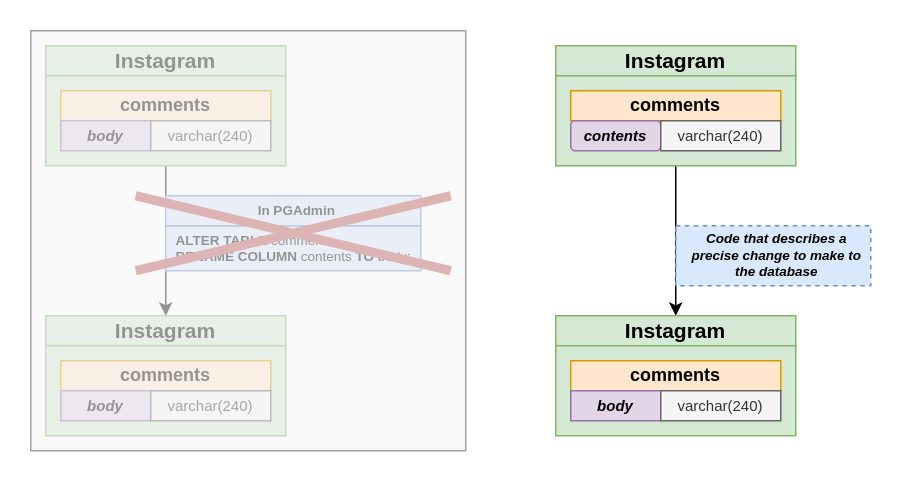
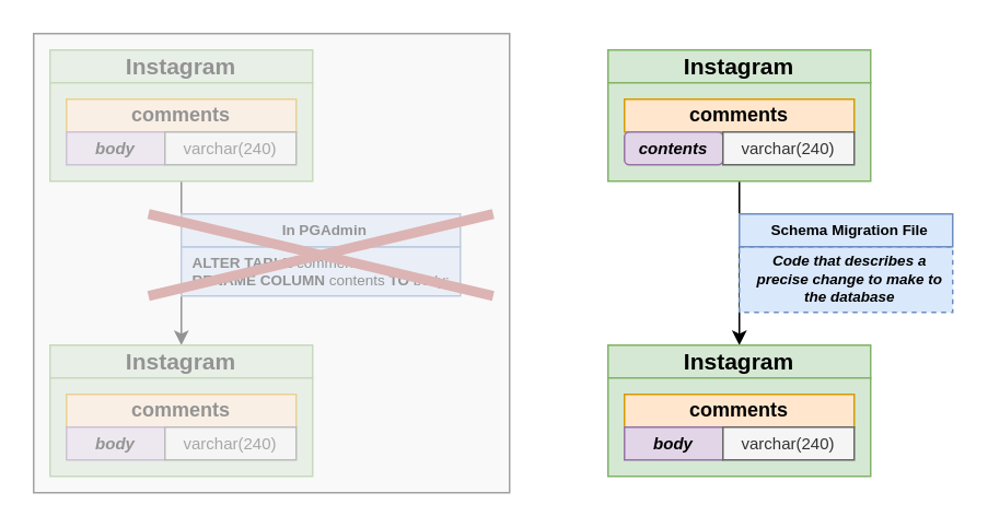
  <mxCell id="0" />
  <mxCell id="1" parent="0" />
  <mxCell id="2" style="edgeStyle=orthogonalEdgeStyle;rounded=0;orthogonalLoop=1;jettySize=auto;html=1;exitX=0.5;exitY=1;exitDx=0;exitDy=0;strokeWidth=1;fontSize=16;" parent="1" source="13" target="5" edge="1"><mxGeometry relative="1" as="geometry" /></mxCell>
  <mxCell id="3" value="&lt;b&gt;ALTER&lt;/b&gt; &lt;b&gt;TABLE&lt;/b&gt; comments&lt;br style=&quot;font-size: 9px&quot;&gt;&lt;b&gt;RENAME COLUMN &lt;/b&gt;contents &lt;b&gt;TO &lt;/b&gt;body;" style="rounded=0;whiteSpace=wrap;html=1;fontSize=9;align=left;fillColor=#dae8fc;strokeColor=#6c8ebf;spacingLeft=5;" parent="1" vertex="1"><mxGeometry x="110" y="150" width="170" height="30" as="geometry" /></mxCell>
  <mxCell id="4" value="&lt;b&gt;In PGAdmin&lt;/b&gt;" style="rounded=0;whiteSpace=wrap;html=1;fontSize=9;align=center;fillColor=#dae8fc;strokeColor=#6c8ebf;spacingLeft=5;" parent="1" vertex="1"><mxGeometry x="110" y="130" width="170" height="20" as="geometry" /></mxCell>
  <mxCell id="5" value="Instagram" style="rounded=0;whiteSpace=wrap;html=1;fillColor=#d5e8d4;strokeColor=#82b366;fontStyle=1;fontSize=14;" parent="1" vertex="1"><mxGeometry x="30" y="210" width="160" height="20" as="geometry" /></mxCell>
  <mxCell id="6" value="" style="rounded=0;whiteSpace=wrap;html=1;fillColor=#d5e8d4;strokeColor=#82b366;fontStyle=1" parent="1" vertex="1"><mxGeometry x="30" y="230" width="160" height="60" as="geometry" /></mxCell>
  <mxCell id="7" value="comments" style="rounded=0;whiteSpace=wrap;html=1;fontSize=12;fillColor=#ffe6cc;strokeColor=#d79b00;fontStyle=1" parent="1" vertex="1"><mxGeometry x="40" y="240" width="140" height="20" as="geometry" /></mxCell>
  <mxCell id="8" value="body" style="rounded=0;whiteSpace=wrap;html=1;fontSize=10;fillColor=#e1d5e7;strokeColor=#9673a6;fontStyle=3" parent="1" vertex="1"><mxGeometry x="40" y="260" width="60" height="20" as="geometry" /></mxCell>
  <mxCell id="9" value="varchar(240)" style="rounded=0;whiteSpace=wrap;html=1;fontSize=10;fillColor=#f5f5f5;strokeColor=#666666;fontColor=#333333;fontStyle=0" parent="1" vertex="1"><mxGeometry x="100" y="260" width="80" height="20" as="geometry" /></mxCell>
  <mxCell id="10" value="" style="endArrow=none;html=1;strokeWidth=6;fontSize=16;fillColor=#f8cecc;strokeColor=#b85450;" parent="1" edge="1"><mxGeometry width="50" height="50" relative="1" as="geometry"><mxPoint x="90" y="180" as="sourcePoint" /><mxPoint x="300" y="130" as="targetPoint" /></mxGeometry></mxCell>
  <mxCell id="11" value="" style="endArrow=none;html=1;strokeWidth=6;fontSize=16;fillColor=#f8cecc;strokeColor=#b85450;" parent="1" edge="1"><mxGeometry width="50" height="50" relative="1" as="geometry"><mxPoint x="90" y="130" as="sourcePoint" /><mxPoint x="300" y="180" as="targetPoint" /></mxGeometry></mxCell>
  <mxCell id="12" value="Instagram" style="rounded=0;whiteSpace=wrap;html=1;fillColor=#d5e8d4;strokeColor=#82b366;fontStyle=1;fontSize=14;" parent="1" vertex="1"><mxGeometry x="30" y="30" width="160" height="20" as="geometry" /></mxCell>
  <mxCell id="13" value="" style="rounded=0;whiteSpace=wrap;html=1;fillColor=#d5e8d4;strokeColor=#82b366;fontStyle=1" parent="1" vertex="1"><mxGeometry x="30" y="50" width="160" height="60" as="geometry" /></mxCell>
  <mxCell id="14" value="comments" style="rounded=0;whiteSpace=wrap;html=1;fontSize=12;fillColor=#ffe6cc;strokeColor=#d79b00;fontStyle=1" parent="1" vertex="1"><mxGeometry x="40" y="60" width="140" height="20" as="geometry" /></mxCell>
  <mxCell id="15" value="body" style="rounded=0;whiteSpace=wrap;html=1;fontSize=10;fillColor=#e1d5e7;strokeColor=#9673a6;fontStyle=3" parent="1" vertex="1"><mxGeometry x="40" y="80" width="60" height="20" as="geometry" /></mxCell>
  <mxCell id="16" value="varchar(240)" style="rounded=0;whiteSpace=wrap;html=1;fontSize=10;fillColor=#f5f5f5;strokeColor=#666666;fontColor=#333333;fontStyle=0" parent="1" vertex="1"><mxGeometry x="100" y="80" width="80" height="20" as="geometry" /></mxCell>
  <mxCell id="17" style="edgeStyle=orthogonalEdgeStyle;rounded=0;orthogonalLoop=1;jettySize=auto;html=1;exitX=0.5;exitY=1;exitDx=0;exitDy=0;strokeWidth=1;fontSize=16;" parent="1" source="26" target="20" edge="1"><mxGeometry relative="1" as="geometry" /></mxCell>
  <mxCell id="18" value="&lt;b&gt;&lt;i&gt;Code that describes a precise change to make to the database&lt;/i&gt;&lt;/b&gt;" style="rounded=0;whiteSpace=wrap;html=1;fontSize=9;align=center;fillColor=#dae8fc;strokeColor=#6c8ebf;spacingLeft=5;dashed=1;" parent="1" vertex="1"><mxGeometry x="450" y="150" width="130" height="40" as="geometry" /></mxCell>
+ <mxCell id="19" value="&lt;b&gt;Schema Migration File&lt;/b&gt;" style="rounded=0;whiteSpace=wrap;html=1;fontSize=9;align=center;fillColor=#dae8fc;strokeColor=#6c8ebf;spacingLeft=5;" parent="1" vertex="1"><mxGeometry x="450" y="130" width="130" height="20" as="geometry" /></mxCell>
  <mxCell id="20" value="Instagram" style="rounded=0;whiteSpace=wrap;html=1;fillColor=#d5e8d4;strokeColor=#82b366;fontStyle=1;fontSize=14;" parent="1" vertex="1"><mxGeometry x="370" y="210" width="160" height="20" as="geometry" /></mxCell>
  <mxCell id="21" value="" style="rounded=0;whiteSpace=wrap;html=1;fillColor=#d5e8d4;strokeColor=#82b366;fontStyle=1" parent="1" vertex="1"><mxGeometry x="370" y="230" width="160" height="60" as="geometry" /></mxCell>
  <mxCell id="22" value="comments" style="rounded=0;whiteSpace=wrap;html=1;fontSize=12;fillColor=#ffe6cc;strokeColor=#d79b00;fontStyle=1" parent="1" vertex="1"><mxGeometry x="380" y="240" width="140" height="20" as="geometry" /></mxCell>
  <mxCell id="23" value="body" style="rounded=0;whiteSpace=wrap;html=1;fontSize=10;fillColor=#e1d5e7;strokeColor=#9673a6;fontStyle=3" parent="1" vertex="1"><mxGeometry x="380" y="260" width="60" height="20" as="geometry" /></mxCell>
  <mxCell id="24" value="varchar(240)" style="rounded=0;whiteSpace=wrap;html=1;fontSize=10;fillColor=#f5f5f5;strokeColor=#666666;fontColor=#333333;fontStyle=0" parent="1" vertex="1"><mxGeometry x="440" y="260" width="80" height="20" as="geometry" /></mxCell>
  <mxCell id="25" value="Instagram" style="rounded=0;whiteSpace=wrap;html=1;fillColor=#d5e8d4;strokeColor=#82b366;fontStyle=1;fontSize=14;" parent="1" vertex="1"><mxGeometry x="370" y="30" width="160" height="20" as="geometry" /></mxCell>
  <mxCell id="26" value="" style="rounded=0;whiteSpace=wrap;html=1;fillColor=#d5e8d4;strokeColor=#82b366;fontStyle=1" parent="1" vertex="1"><mxGeometry x="370" y="50" width="160" height="60" as="geometry" /></mxCell>
  <mxCell id="27" value="comments" style="rounded=0;whiteSpace=wrap;html=1;fontSize=12;fillColor=#ffe6cc;strokeColor=#d79b00;fontStyle=1" parent="1" vertex="1"><mxGeometry x="380" y="60" width="140" height="20" as="geometry" /></mxCell>
  <mxCell id="28" value="contents" style="whiteSpace=wrap;html=1;fontSize=10;fillColor=#e1d5e7;strokeColor=#9673a6;fontStyle=3;rounded=1;" parent="1" vertex="1"><mxGeometry x="380" y="80" width="60" height="20" as="geometry" /></mxCell>
  <mxCell id="29" value="varchar(240)" style="rounded=0;whiteSpace=wrap;html=1;fontSize=10;fillColor=#f5f5f5;strokeColor=#666666;fontColor=#333333;fontStyle=0" parent="1" vertex="1"><mxGeometry x="440" y="80" width="80" height="20" as="geometry" /></mxCell>
  <mxCell id="30" value="" style="rounded=0;whiteSpace=wrap;html=1;fontSize=16;align=center;fillColor=#f5f5f5;strokeColor=#666666;fontColor=#333333;opacity=60;" parent="1" vertex="1"><mxGeometry x="20" y="20" width="290" height="280" as="geometry" /></mxCell>
